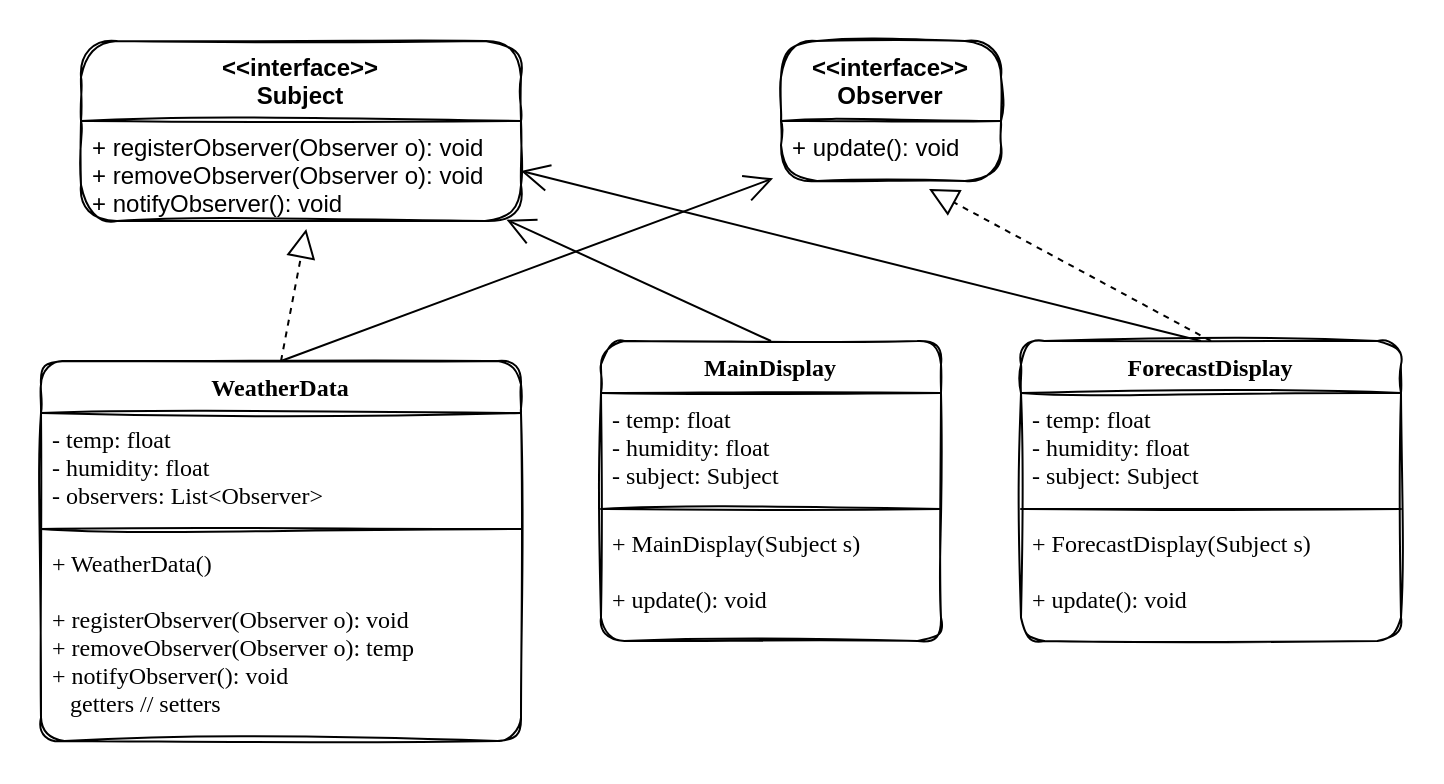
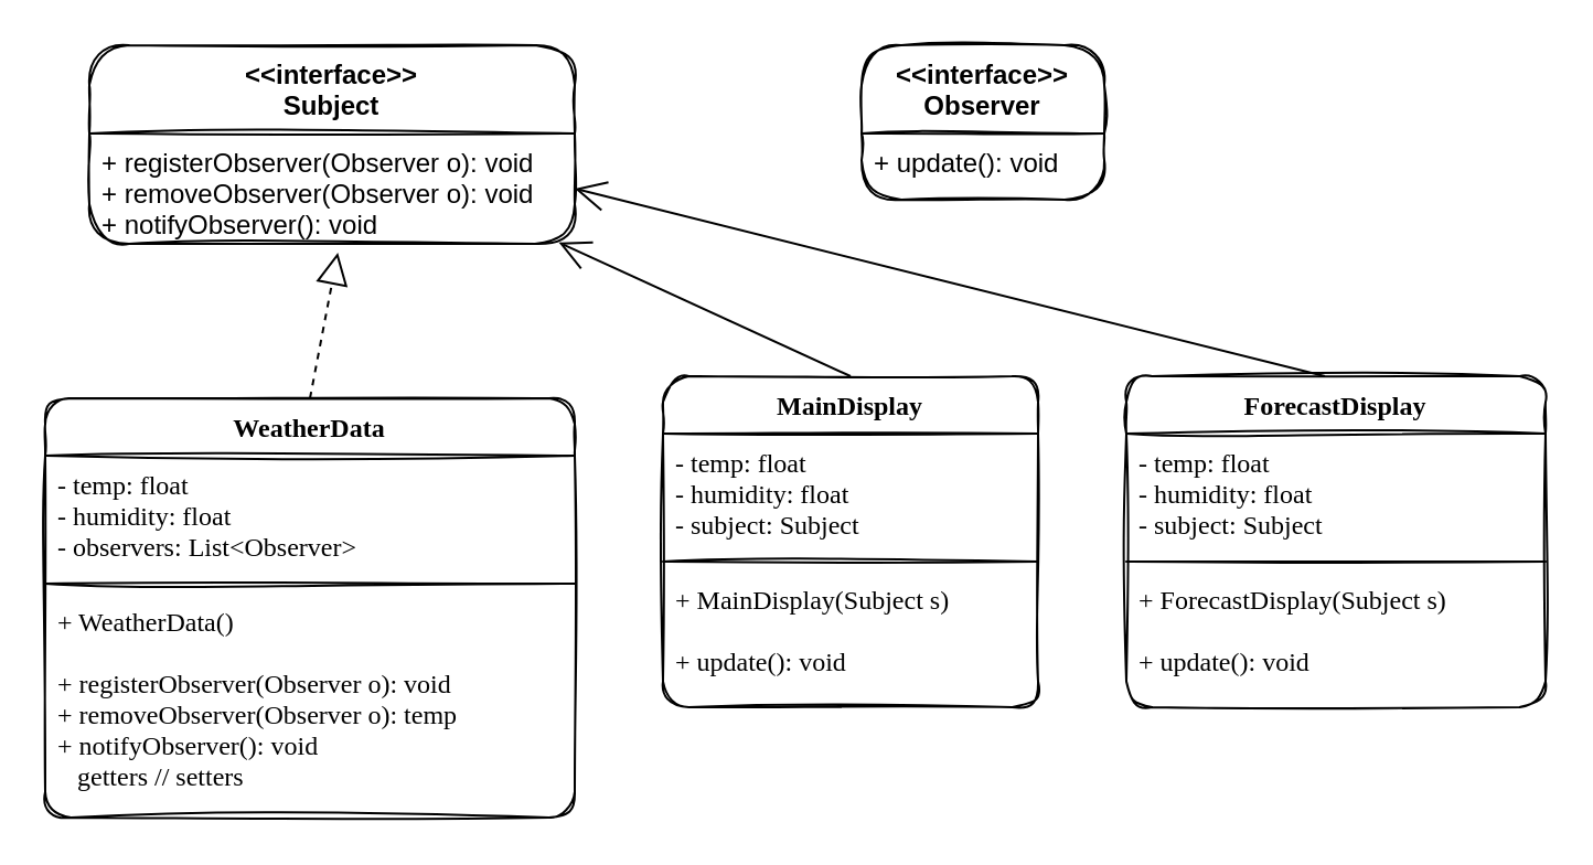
  <mxCell id="0" />
  <mxCell id="1" parent="0" />
  <mxCell id="2" value="&lt;&lt;interface&gt;&gt;&#10;Subject" style="swimlane;fontStyle=1;align=center;verticalAlign=top;childLayout=stackLayout;horizontal=1;startSize=40;horizontalStack=0;resizeParent=1;resizeParentMax=0;resizeLast=0;collapsible=1;marginBottom=0;rounded=1;sketch=1;glass=0;" vertex="1" parent="1"><mxGeometry x="40" y="20" width="220" height="90" as="geometry" /></mxCell>
  <mxCell id="3" value="+ registerObserver(Observer o): void&#10;+ removeObserver(Observer o): void&#10;+ notifyObserver(): void" style="text;strokeColor=none;fillColor=none;align=left;verticalAlign=top;spacingLeft=4;spacingRight=4;overflow=hidden;rotatable=0;points=[[0,0.5],[1,0.5]];portConstraint=eastwest;" vertex="1" parent="2"><mxGeometry y="40" width="220" height="50" as="geometry" /></mxCell>
  <mxCell id="4" value="WeatherData" style="swimlane;fontStyle=1;align=center;verticalAlign=top;childLayout=stackLayout;horizontal=1;startSize=26;horizontalStack=0;resizeParent=1;resizeParentMax=0;resizeLast=0;collapsible=1;marginBottom=0;rounded=1;glass=0;sketch=1;fontFamily=Verdana;" vertex="1" parent="1"><mxGeometry x="20" y="180" width="240" height="190" as="geometry" /></mxCell>
  <mxCell id="5" value="- temp: float&#10;- humidity: float&#10;- observers: List&lt;Observer&gt;" style="text;strokeColor=none;fillColor=none;align=left;verticalAlign=top;spacingLeft=4;spacingRight=4;overflow=hidden;rotatable=0;points=[[0,0.5],[1,0.5]];portConstraint=eastwest;rounded=1;glass=0;sketch=1;fontFamily=Verdana;" vertex="1" parent="4"><mxGeometry y="26" width="240" height="54" as="geometry" /></mxCell>
  <mxCell id="6" value="" style="line;strokeWidth=1;fillColor=none;align=left;verticalAlign=middle;spacingTop=-1;spacingLeft=3;spacingRight=3;rotatable=0;labelPosition=right;points=[];portConstraint=eastwest;strokeColor=inherit;rounded=1;glass=0;sketch=1;" vertex="1" parent="4"><mxGeometry y="80" width="240" height="8" as="geometry" /></mxCell>
  <mxCell id="7" value="+ WeatherData()&#10;&#10;+ registerObserver(Observer o): void&#10;+ removeObserver(Observer o): temp&#10;+ notifyObserver(): void&#10;   getters // setters" style="text;strokeColor=none;fillColor=none;align=left;verticalAlign=top;spacingLeft=4;spacingRight=4;overflow=hidden;rotatable=0;points=[[0,0.5],[1,0.5]];portConstraint=eastwest;rounded=1;glass=0;sketch=1;fontFamily=Verdana;" vertex="1" parent="4"><mxGeometry y="88" width="240" height="102" as="geometry" /></mxCell>
  <mxCell id="8" value="" style="endArrow=block;dashed=1;endFill=0;endSize=12;html=1;rounded=0;entryX=0.512;entryY=1.08;entryDx=0;entryDy=0;entryPerimeter=0;exitX=0.5;exitY=0;exitDx=0;exitDy=0;" edge="1" parent="1" source="4" target="3"><mxGeometry width="160" relative="1" as="geometry"><mxPoint x="240" y="220" as="sourcePoint" /><mxPoint x="400" y="220" as="targetPoint" /></mxGeometry></mxCell>
  <mxCell id="9" value="&lt;&lt;interface&gt;&gt;&#10;Observer" style="swimlane;fontStyle=1;align=center;verticalAlign=top;childLayout=stackLayout;horizontal=1;startSize=40;horizontalStack=0;resizeParent=1;resizeParentMax=0;resizeLast=0;collapsible=1;marginBottom=0;rounded=1;sketch=1;glass=0;" vertex="1" parent="1"><mxGeometry x="390" y="20" width="110" height="70" as="geometry" /></mxCell>
  <mxCell id="10" value="+ update(): void" style="text;strokeColor=none;fillColor=none;align=left;verticalAlign=top;spacingLeft=4;spacingRight=4;overflow=hidden;rotatable=0;points=[[0,0.5],[1,0.5]];portConstraint=eastwest;" vertex="1" parent="9"><mxGeometry y="40" width="110" height="30" as="geometry" /></mxCell>
  <mxCell id="11" value="MainDisplay" style="swimlane;fontStyle=1;align=center;verticalAlign=top;childLayout=stackLayout;horizontal=1;startSize=26;horizontalStack=0;resizeParent=1;resizeParentMax=0;resizeLast=0;collapsible=1;marginBottom=0;rounded=1;glass=0;sketch=1;fontFamily=Verdana;" vertex="1" parent="1"><mxGeometry x="300" y="170" width="170" height="150" as="geometry" /></mxCell>
  <mxCell id="12" value="- temp: float&#10;- humidity: float&#10;- subject: Subject" style="text;strokeColor=none;fillColor=none;align=left;verticalAlign=top;spacingLeft=4;spacingRight=4;overflow=hidden;rotatable=0;points=[[0,0.5],[1,0.5]];portConstraint=eastwest;rounded=1;glass=0;sketch=1;fontFamily=Verdana;" vertex="1" parent="11"><mxGeometry y="26" width="170" height="54" as="geometry" /></mxCell>
  <mxCell id="13" value="" style="line;strokeWidth=1;fillColor=none;align=left;verticalAlign=middle;spacingTop=-1;spacingLeft=3;spacingRight=3;rotatable=0;labelPosition=right;points=[];portConstraint=eastwest;strokeColor=inherit;rounded=1;glass=0;sketch=1;" vertex="1" parent="11"><mxGeometry y="80" width="170" height="8" as="geometry" /></mxCell>
  <mxCell id="14" value="+ MainDisplay(Subject s)&#10;&#10;+ update(): void&#10;" style="text;strokeColor=none;fillColor=none;align=left;verticalAlign=top;spacingLeft=4;spacingRight=4;overflow=hidden;rotatable=0;points=[[0,0.5],[1,0.5]];portConstraint=eastwest;rounded=1;glass=0;sketch=1;fontFamily=Verdana;" vertex="1" parent="11"><mxGeometry y="88" width="170" height="62" as="geometry" /></mxCell>
  <mxCell id="15" value="ForecastDisplay" style="swimlane;fontStyle=1;align=center;verticalAlign=top;childLayout=stackLayout;horizontal=1;startSize=26;horizontalStack=0;resizeParent=1;resizeParentMax=0;resizeLast=0;collapsible=1;marginBottom=0;rounded=1;glass=0;sketch=1;fontFamily=Verdana;" vertex="1" parent="1"><mxGeometry x="510" y="170" width="190" height="150" as="geometry" /></mxCell>
  <mxCell id="16" value="- temp: float&#10;- humidity: float&#10;- subject: Subject" style="text;strokeColor=none;fillColor=none;align=left;verticalAlign=top;spacingLeft=4;spacingRight=4;overflow=hidden;rotatable=0;points=[[0,0.5],[1,0.5]];portConstraint=eastwest;rounded=1;glass=0;sketch=1;fontFamily=Verdana;" vertex="1" parent="15"><mxGeometry y="26" width="190" height="54" as="geometry" /></mxCell>
  <mxCell id="17" value="" style="line;strokeWidth=1;fillColor=none;align=left;verticalAlign=middle;spacingTop=-1;spacingLeft=3;spacingRight=3;rotatable=0;labelPosition=right;points=[];portConstraint=eastwest;strokeColor=inherit;rounded=1;glass=0;sketch=1;" vertex="1" parent="15"><mxGeometry y="80" width="190" height="8" as="geometry" /></mxCell>
  <mxCell id="18" value="+ ForecastDisplay(Subject s)&#10;&#10;+ update(): void&#10;" style="text;strokeColor=none;fillColor=none;align=left;verticalAlign=top;spacingLeft=4;spacingRight=4;overflow=hidden;rotatable=0;points=[[0,0.5],[1,0.5]];portConstraint=eastwest;rounded=1;glass=0;sketch=1;fontFamily=Verdana;" vertex="1" parent="15"><mxGeometry y="88" width="190" height="62" as="geometry" /></mxCell>
- <mxCell id="19" value="" style="endArrow=block;dashed=1;endFill=0;endSize=12;html=1;rounded=0;entryX=0.673;entryY=1.133;entryDx=0;entryDy=0;entryPerimeter=0;exitX=0.5;exitY=0;exitDx=0;exitDy=0;" edge="1" parent="1" source="15" target="10"><mxGeometry width="160" relative="1" as="geometry"><mxPoint x="480" y="130" as="sourcePoint" /><mxPoint x="640" y="130" as="targetPoint" /></mxGeometry></mxCell>
  <mxCell id="20" value="" style="endArrow=open;endFill=1;endSize=12;html=1;rounded=0;fontFamily=Verdana;entryX=0.967;entryY=0.987;entryDx=0;entryDy=0;entryPerimeter=0;exitX=0.5;exitY=0;exitDx=0;exitDy=0;" edge="1" parent="1" source="11" target="3"><mxGeometry width="160" relative="1" as="geometry"><mxPoint x="240" y="220" as="sourcePoint" /><mxPoint x="400" y="220" as="targetPoint" /></mxGeometry></mxCell>
  <mxCell id="21" value="" style="endArrow=open;endFill=1;endSize=12;html=1;rounded=0;fontFamily=Verdana;entryX=1;entryY=0.5;entryDx=0;entryDy=0;" edge="1" parent="1" target="3"><mxGeometry width="160" relative="1" as="geometry"><mxPoint x="600" y="170" as="sourcePoint" /><mxPoint x="400" y="220" as="targetPoint" /></mxGeometry></mxCell>
- <mxCell id="22" value="" style="endArrow=open;endFill=1;endSize=12;html=1;rounded=0;fontFamily=Verdana;exitX=0.5;exitY=0;exitDx=0;exitDy=0;entryX=-0.036;entryY=0.956;entryDx=0;entryDy=0;entryPerimeter=0;" edge="1" parent="1" source="4" target="10"><mxGeometry width="160" relative="1" as="geometry"><mxPoint x="240" y="220" as="sourcePoint" /><mxPoint x="400" y="220" as="targetPoint" /></mxGeometry></mxCell>
